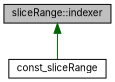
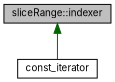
  digraph {
    fontname=Inter
    node [color=black fontname=Inter fontsize=10 shape=record]
    n1 [fillcolor=grey75 fontcolor=black height=0.2 label="sliceRange::indexer" style=filled width=0.4]
-   n2 [height=0.2 label=const_sliceRange width=0.4]
+   n2 [height=0.2 label=const_iterator width=0.4]
    n1 -> n2 [color=darkgreen dir=back fontname=Inter fontsize=10 labelfontname=Helvetica labelfontsize=10 style=solid]
  }
